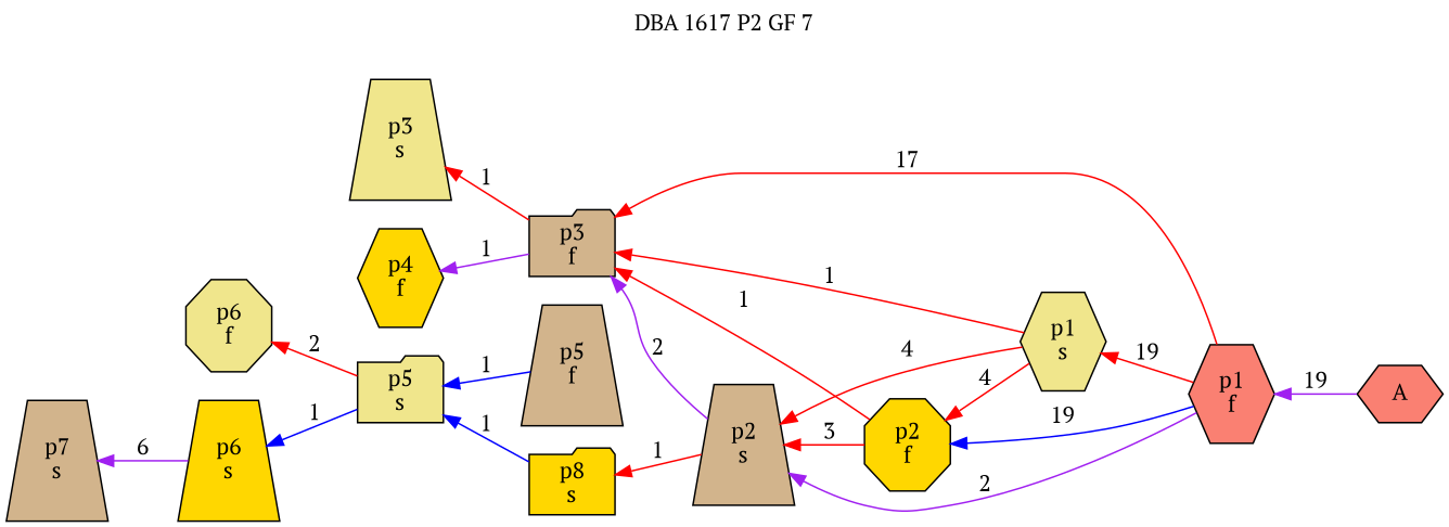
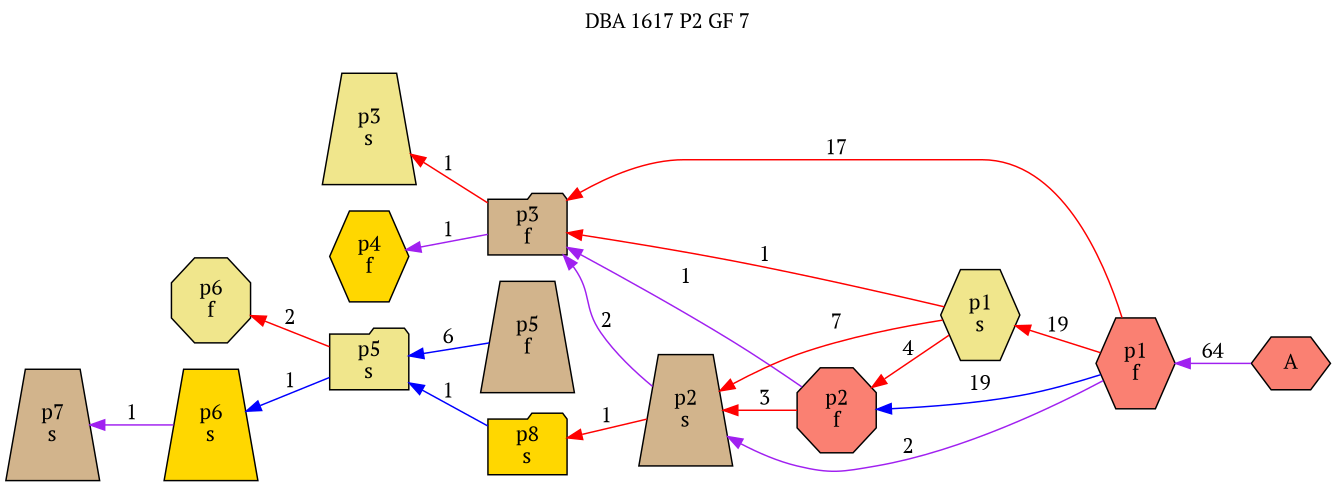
  digraph {
    fontname="PT Serif"
    label=" DBA 1617 P2 GF 7 "
    labelloc=tl
    rankdir=RL
    node [fillcolor=khaki fontname="PT Serif" shape=trapezium style=filled]
    edge [color=red fontname="PT Serif"]
    n1 [fillcolor=salmon label=A shape=hexagon]
    n2 [fillcolor=salmon label="p1\nf" shape=hexagon]
-   n3 [fillcolor=gold label="p2\nf" shape=octagon]
+   n3 [fillcolor=salmon label="p2\nf" shape=octagon]
    n4 [label="p1\ns" shape=hexagon]
    n5 [fillcolor=tan label="p2\ns"]
    n6 [fillcolor=tan label="p3\nf" shape=folder]
    n7 [fillcolor=gold label="p8\ns" shape=folder]
    n8 [fillcolor=gold label="p4\nf" shape=hexagon]
    n9 [label="p3\ns"]
    n10 [label="p5\ns" shape=folder]
    n11 [fillcolor=tan label="p5\nf"]
    n12 [label="p6\nf" shape=octagon]
    n13 [fillcolor=gold label="p6\ns"]
    n14 [fillcolor=tan label="p7\ns"]
-   n1 -> n2 [color=purple label=19]
+   n1 -> n2 [color=purple label=64]
    n2 -> n3 [color=blue label=19]
    n2 -> n4 [label=19]
    n2 -> n5 [color=purple label=2]
    n2 -> n6 [label=17]
    n3 -> n5 [label=3]
-   n3 -> n6 [label=1]
+   n3 -> n6 [color=purple label=1]
    n4 -> n3 [label=4]
-   n4 -> n5 [label=4]
+   n4 -> n5 [label=7]
    n4 -> n6 [label=1]
    n5 -> n6 [color=purple label=2]
    n5 -> n7 [label=1]
    n6 -> n8 [color=purple label=1]
    n6 -> n9 [label=1]
    n7 -> n10 [color=blue label=1]
    n10 -> n12 [label=2]
    n10 -> n13 [color=blue label=1]
-   n11 -> n10 [color=blue label=1]
-   n13 -> n14 [color=purple label=6]
+   n11 -> n10 [color=blue label=6]
+   n13 -> n14 [color=purple label=1]
  }
